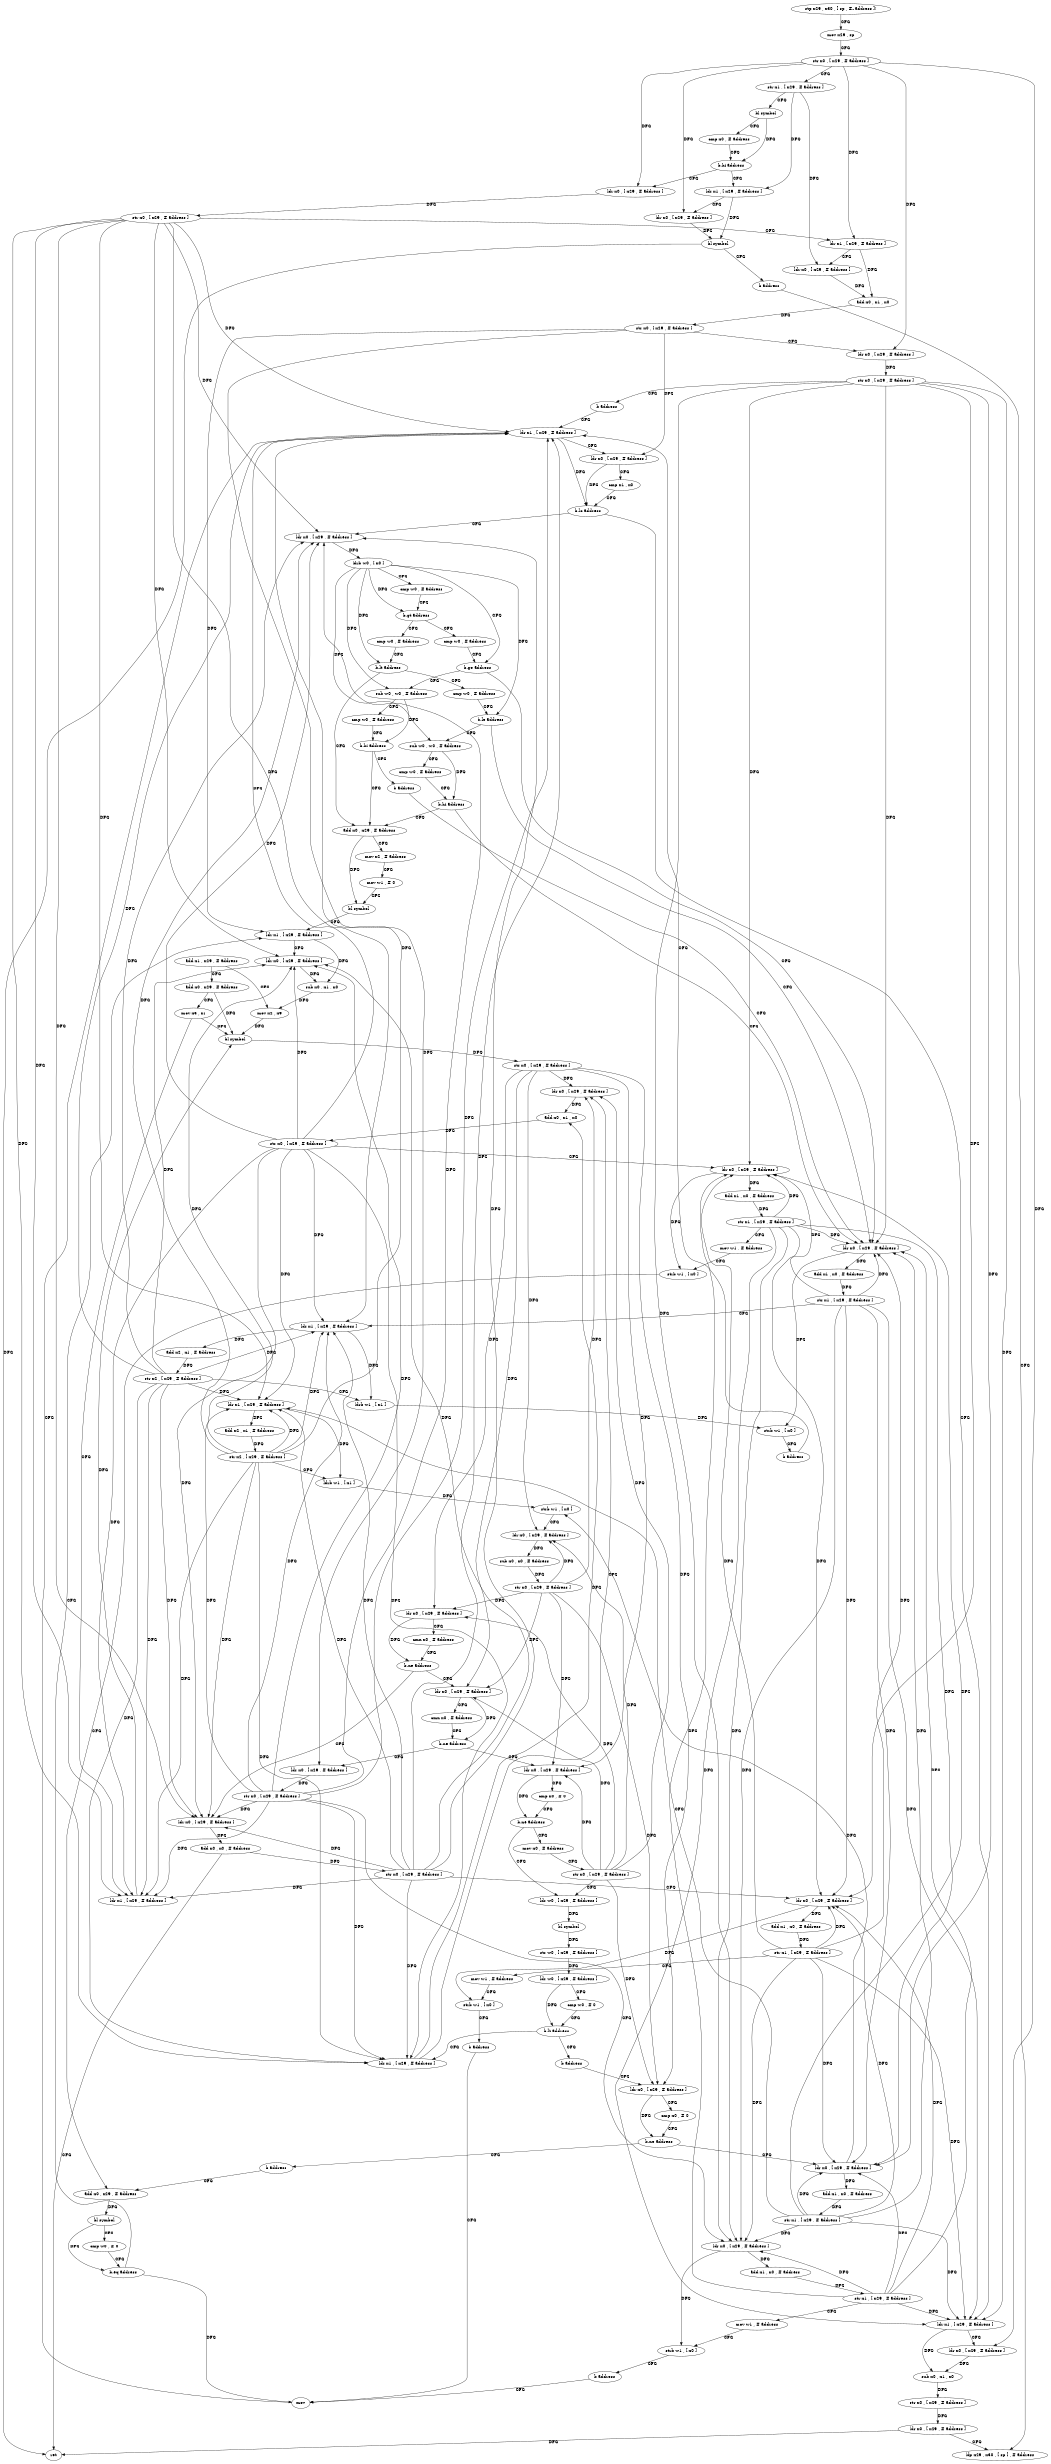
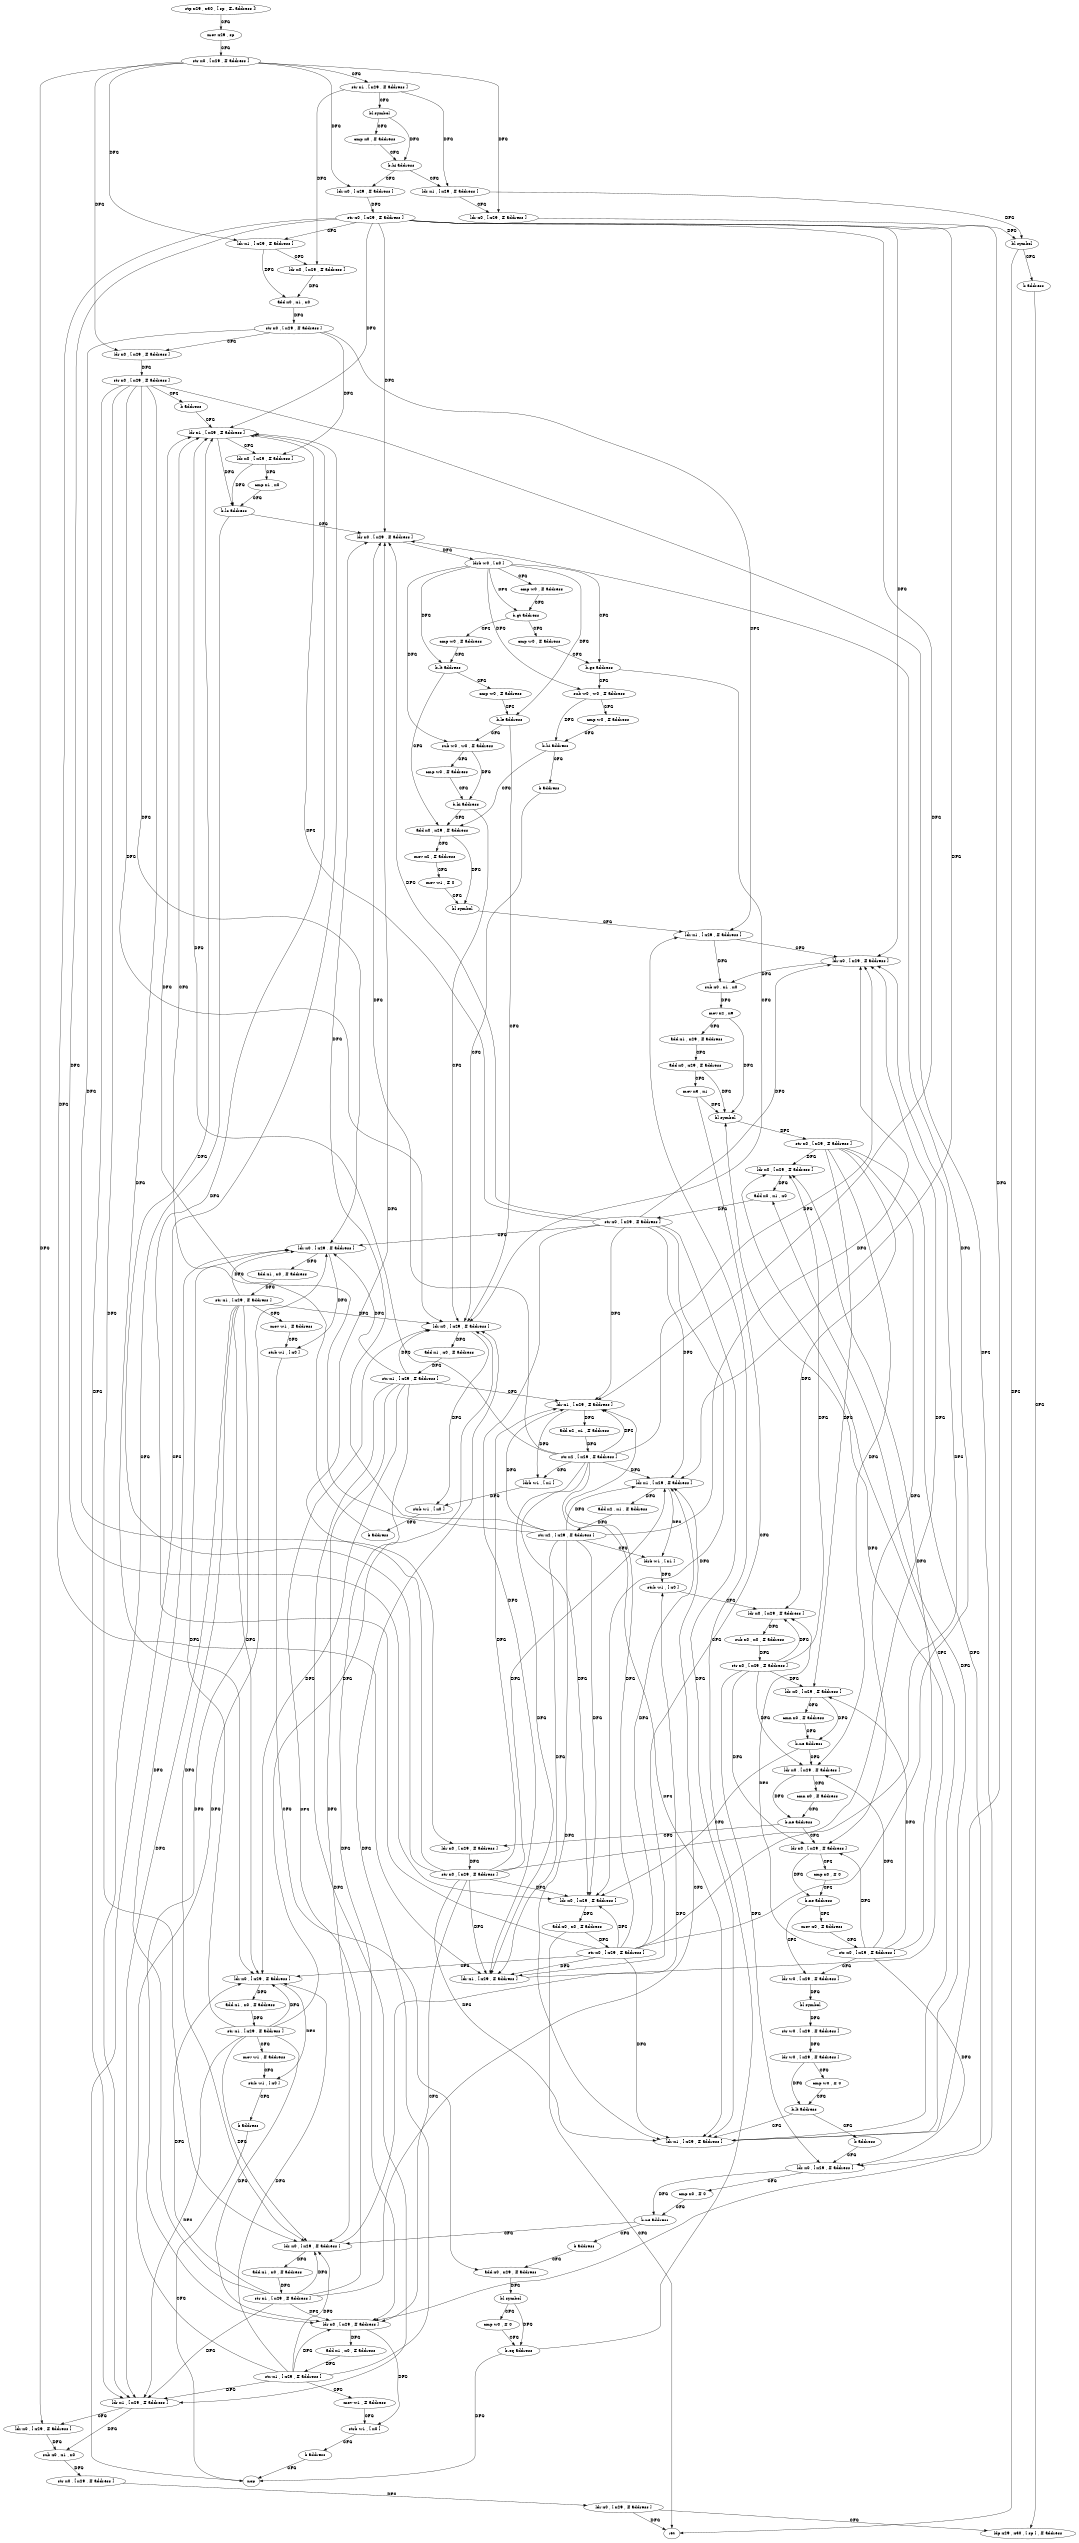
  digraph {
    n1 [label="stp x29 , x30 , [ sp , #- address ]!"]
    n2 [label="mov x29 , sp"]
    n3 [label="str x0 , [ x29 , # address ]"]
    n4 [label="str x1 , [ x29 , # address ]"]
    n5 [label="ldr x0 , [ x29 , # address ]"]
    n6 [label="ldr x1 , [ x29 , # address ]"]
    n7 [label="ldr x0 , [ x29 , # address ]"]
    n8 [label="ldr x0 , [ x29 , # address ]"]
    n9 [label="ldr x0 , [ x29 , # address ]"]
    n10 [label="bl symbol"]
    n11 [label="ldr x1 , [ x29 , # address ]"]
    n12 [label="ldr x0 , [ x29 , # address ]"]
    n13 [label="str x0 , [ x29 , # address ]"]
    n14 [label="add x0 , x1 , x0"]
    n15 [label="str x0 , [ x29 , # address ]"]
    n16 [label="bl symbol"]
    n17 [label="sub x0 , x1 , x0"]
    n18 [label="cmp x0 , # address"]
    n19 [label="b.hi address"]
    n20 [label="ldr x1 , [ x29 , # address ]"]
    n21 [label="ldr x0 , [ x29 , # address ]"]
    n22 [label="ldr x1 , [ x29 , # address ]"]
    n23 [label="ldr x0 , [ x29 , # address ]"]
    n24 [label="ldr x1 , [ x29 , # address ]"]
    n25 [label="ldr x0 , [ x29 , # address ]"]
    n26 [label="ldr x1 , [ x29 , # address ]"]
    n27 [label="ldr x1 , [ x29 , # address ]"]
    n28 [label="b address"]
    n29 [label=ret]
    n30 [label="ldr x0 , [ x29 , # address ]"]
    n31 [label="b.lo address"]
    n32 [label="ldrb w0 , [ x0 ]"]
    n33 [label="add x2 , x1 , # address"]
    n34 [label="ldrb w1 , [ x1 ]"]
    n35 [label="add x0 , x0 , # address"]
    n36 [label="ldr x0 , [ x29 , # address ]"]
    n37 [label="add x0 , x1 , x0"]
    n38 [label="sub x0 , x1 , x0"]
    n39 [label="bl symbol"]
    n40 [label="add x2 , x1 , # address"]
    n41 [label="ldrb w1 , [ x1 ]"]
    n42 [label="str x0 , [ x29 , # address ]"]
    n43 [label="ldr x1 , [ x29 , # address ]"]
    n44 [label="ldr x0 , [ x29 , # address ]"]
    n45 [label="cmp x1 , x0"]
    n46 [label="str x0 , [ x29 , # address ]"]
    n47 [label="b address"]
    n48 [label="ldr x1 , [ x29 , # address ]"]
    n49 [label="ldr x0 , [ x29 , # address ]"]
    n50 [label="ldr x0 , [ x29 , # address ]"]
    n51 [label="ldr x0 , [ x29 , # address ]"]
    n52 [label="ldr x0 , [ x29 , # address ]"]
    n53 [label="ldr x0 , [ x29 , # address ]"]
    n54 [label="add x1 , x0 , # address"]
    n55 [label="strb w1 , [ x0 ]"]
    n56 [label="add x1 , x0 , # address"]
    n57 [label="strb w1 , [ x0 ]"]
    n58 [label="add x1 , x0 , # address"]
    n59 [label="strb w1 , [ x0 ]"]
    n60 [label="add x1 , x0 , # address"]
    n61 [label="strb w1 , [ x0 ]"]
    n62 [label="add x1 , x0 , # address"]
    n63 [label="strb w1 , [ x0 ]"]
    n64 [label="ldp x29 , x30 , [ sp ] , # address"]
    n65 [label="cmp w0 , # address"]
    n66 [label="b.gt address"]
    n67 [label="b.lt address"]
    n68 [label="b.ge address"]
    n69 [label="sub w0 , w0 , # address"]
    n70 [label="b.le address"]
    n71 [label="sub w0 , w0 , # address"]
    n72 [label="str x0 , [ x29 , # address ]"]
    n73 [label="cmp w0 , # address"]
    n74 [label="cmp w0 , # address"]
    n75 [label="add x0 , x29 , # address"]
    n76 [label="cmp w0 , # address"]
    n77 [label="cmp w0 , # address"]
    n78 [label="b.hi address"]
    n79 [label="cmp w0 , # address"]
    n80 [label="b.hi address"]
    n81 [label="ldr x0 , [ x29 , # address ]"]
    n82 [label="mov x2 , # address"]
    n83 [label="bl symbol"]
    n84 [label="mov w1 , # 0"]
    n85 [label="str x1 , [ x29 , # address ]"]
    n86 [label="b address"]
    n87 [label="b address"]
    n88 [label="mov x2 , x9"]
    n89 [label="str x2 , [ x29 , # address ]"]
    n90 [label="ldr x0 , [ x29 , # address ]"]
    n91 [label="cmn x0 , # address"]
    n92 [label="b.ne address"]
    n93 [label="ldr x0 , [ x29 , # address ]"]
    n94 [label="cmp x0 , # 0"]
    n95 [label="b.ne address"]
    n96 [label="ldr w0 , [ x29 , # address ]"]
    n97 [label="mov x0 , # address"]
    n98 [label="str x0 , [ x29 , # address ]"]
    n99 [label="str x1 , [ x29 , # address ]"]
    n100 [label="b address"]
    n101 [label="mov w1 , # address"]
-   n102 [label=mov]
+   n102 [label=nop]
    n103 [label="bl symbol"]
    n104 [label="str x0 , [ x29 , # address ]"]
    n105 [label="str w0 , [ x29 , # address ]"]
    n106 [label="ldr x0 , [ x29 , # address ]"]
    n107 [label="ldr x0 , [ x29 , # address ]"]
    n108 [label="ldr x0 , [ x29 , # address ]"]
    n109 [label="str x1 , [ x29 , # address ]"]
    n110 [label="b address"]
    n111 [label="mov w1 , # address"]
    n112 [label="ldr w0 , [ x29 , # address ]"]
    n113 [label="cmp w0 , # 0"]
    n114 [label="b.lt address"]
    n115 [label="b address"]
    n116 [label="str x0 , [ x29 , # address ]"]
    n117 [label="cmp x0 , # 0"]
    n118 [label="b.ne address"]
    n119 [label="cmn x0 , # address"]
    n120 [label="b.ne address"]
    n121 [label="sub x0 , x0 , # address"]
    n122 [label="str x1 , [ x29 , # address ]"]
    n123 [label="add x0 , x29 , # address"]
    n124 [label="mov w1 , # address"]
    n125 [label="bl symbol"]
    n126 [label="cmp w0 , # 0"]
    n127 [label="b.eq address"]
    n128 [label="b address"]
    n129 [label="add x1 , x29 , # address"]
    n130 [label="add x0 , x29 , # address"]
    n131 [label="str x0 , [ x29 , # address ]"]
    n132 [label="mov x3 , x1"]
    n133 [label="str x1 , [ x29 , # address ]"]
    n134 [label="str x2 , [ x29 , # address ]"]
    n135 [label="str x0 , [ x29 , # address ]"]
    n1 -> n2 [label=CFG]
    n2 -> n3 [label=CFG]
    n3 -> n4 [label=CFG]
    n3 -> n5 [label=DFG]
    n3 -> n6 [label=DFG]
    n3 -> n7 [label=DFG]
    n3 -> n8 [label=DFG]
    n3 -> n9 [label=DFG]
    n4 -> n10 [label=CFG]
    n4 -> n11 [label=DFG]
    n4 -> n12 [label=DFG]
    n5 -> n13 [label=DFG]
    n6 -> n12 [label=CFG]
    n6 -> n14 [label=DFG]
    n7 -> n15 [label=DFG]
    n8 -> n16 [label=DFG]
    n9 -> n17 [label=DFG]
    n10 -> n18 [label=CFG]
    n10 -> n19 [label=DFG]
    n11 -> n8 [label=CFG]
    n11 -> n16 [label=DFG]
    n12 -> n14 [label=DFG]
    n13 -> n6 [label=CFG]
    n13 -> n20 [label=DFG]
    n13 -> n21 [label=DFG]
    n13 -> n22 [label=DFG]
    n13 -> n23 [label=DFG]
    n13 -> n24 [label=DFG]
    n13 -> n25 [label=DFG]
    n13 -> n26 [label=DFG]
    n13 -> n27 [label=DFG]
    n14 -> n42 [label=DFG]
    n15 -> n47 [label=CFG]
    n15 -> n48 [label=DFG]
    n15 -> n49 [label=DFG]
    n15 -> n50 [label=DFG]
    n15 -> n51 [label=DFG]
    n15 -> n52 [label=DFG]
    n15 -> n53 [label=DFG]
    n16 -> n28 [label=CFG]
    n16 -> n29 [label=DFG]
    n17 -> n72 [label=DFG]
    n18 -> n19 [label=CFG]
    n19 -> n5 [label=CFG]
    n19 -> n11 [label=CFG]
    n20 -> n30 [label=CFG]
    n20 -> n31 [label=DFG]
    n21 -> n32 [label=DFG]
    n22 -> n33 [label=DFG]
    n22 -> n34 [label=DFG]
    n23 -> n35 [label=DFG]
    n24 -> n36 [label=CFG]
    n24 -> n37 [label=DFG]
    n25 -> n38 [label=DFG]
    n26 -> n39 [label=DFG]
    n27 -> n40 [label=DFG]
    n27 -> n41 [label=DFG]
    n28 -> n64 [label=CFG]
    n30 -> n31 [label=DFG]
    n30 -> n45 [label=CFG]
    n31 -> n21 [label=CFG]
    n31 -> n48 [label=CFG]
    n32 -> n65 [label=CFG]
    n32 -> n66 [label=DFG]
    n32 -> n67 [label=DFG]
    n32 -> n68 [label=CFG]
    n32 -> n69 [label=DFG]
    n32 -> n70 [label=DFG]
    n32 -> n71 [label=DFG]
    n33 -> n89 [label=DFG]
    n34 -> n55 [label=DFG]
    n35 -> n29 [label=CFG]
    n35 -> n98 [label=DFG]
    n36 -> n37 [label=DFG]
    n37 -> n116 [label=DFG]
    n38 -> n88 [label=DFG]
    n39 -> n131 [label=DFG]
    n40 -> n134 [label=DFG]
    n41 -> n63 [label=DFG]
    n42 -> n7 [label=CFG]
    n42 -> n30 [label=DFG]
    n42 -> n43 [label=DFG]
    n42 -> n44 [label=DFG]
    n43 -> n25 [label=CFG]
    n43 -> n38 [label=DFG]
    n44 -> n46 [label=DFG]
    n45 -> n31 [label=CFG]
    n46 -> n20 [label=DFG]
    n46 -> n21 [label=DFG]
    n46 -> n22 [label=DFG]
    n46 -> n23 [label=DFG]
    n46 -> n24 [label=DFG]
    n46 -> n25 [label=DFG]
    n46 -> n26 [label=DFG]
    n46 -> n27 [label=DFG]
    n46 -> n51 [label=CFG]
    n47 -> n20 [label=CFG]
    n48 -> n9 [label=CFG]
    n48 -> n17 [label=DFG]
    n49 -> n54 [label=DFG]
    n49 -> n55 [label=DFG]
    n50 -> n56 [label=DFG]
    n50 -> n57 [label=DFG]
    n51 -> n58 [label=DFG]
    n51 -> n59 [label=DFG]
    n52 -> n60 [label=DFG]
    n52 -> n61 [label=DFG]
    n53 -> n62 [label=DFG]
    n53 -> n63 [label=DFG]
    n54 -> n85 [label=DFG]
    n55 -> n86 [label=CFG]
    n56 -> n99 [label=DFG]
    n57 -> n100 [label=CFG]
    n58 -> n109 [label=DFG]
    n59 -> n110 [label=CFG]
    n60 -> n122 [label=DFG]
    n61 -> n123 [label=CFG]
    n62 -> n133 [label=DFG]
    n63 -> n108 [label=CFG]
    n65 -> n66 [label=CFG]
    n66 -> n73 [label=CFG]
    n66 -> n74 [label=CFG]
    n67 -> n75 [label=CFG]
    n67 -> n76 [label=CFG]
    n68 -> n49 [label=CFG]
    n68 -> n69 [label=CFG]
    n69 -> n77 [label=CFG]
    n69 -> n78 [label=DFG]
    n70 -> n49 [label=CFG]
    n70 -> n71 [label=CFG]
    n71 -> n79 [label=CFG]
    n71 -> n80 [label=DFG]
    n72 -> n81 [label=DFG]
    n73 -> n67 [label=CFG]
    n74 -> n68 [label=CFG]
    n75 -> n82 [label=CFG]
    n75 -> n83 [label=DFG]
    n76 -> n70 [label=CFG]
    n77 -> n78 [label=CFG]
    n78 -> n75 [label=CFG]
    n78 -> n87 [label=CFG]
    n79 -> n80 [label=CFG]
    n80 -> n49 [label=CFG]
    n80 -> n75 [label=CFG]
    n81 -> n29 [label=DFG]
    n81 -> n64 [label=CFG]
    n82 -> n84 [label=CFG]
    n83 -> n43 [label=CFG]
    n84 -> n83 [label=CFG]
    n85 -> n22 [label=CFG]
    n85 -> n48 [label=DFG]
    n85 -> n49 [label=DFG]
    n85 -> n50 [label=DFG]
    n85 -> n51 [label=DFG]
    n85 -> n52 [label=DFG]
    n85 -> n53 [label=DFG]
    n86 -> n20 [label=CFG]
    n87 -> n49 [label=CFG]
    n88 -> n39 [label=DFG]
-   n129 -> n88 [label=CFG]
+   n88 -> n129 [label=CFG]
    n89 -> n20 [label=DFG]
    n89 -> n21 [label=DFG]
    n89 -> n22 [label=DFG]
    n89 -> n23 [label=DFG]
    n89 -> n24 [label=DFG]
    n89 -> n25 [label=DFG]
    n89 -> n26 [label=DFG]
    n89 -> n27 [label=DFG]
    n89 -> n34 [label=CFG]
    n90 -> n91 [label=CFG]
    n90 -> n92 [label=DFG]
    n91 -> n92 [label=CFG]
    n92 -> n44 [label=CFG]
    n92 -> n93 [label=CFG]
    n93 -> n94 [label=CFG]
    n93 -> n95 [label=DFG]
    n94 -> n95 [label=CFG]
    n95 -> n96 [label=CFG]
    n95 -> n97 [label=CFG]
    n96 -> n103 [label=DFG]
    n97 -> n104 [label=CFG]
    n98 -> n20 [label=DFG]
    n98 -> n21 [label=DFG]
    n98 -> n22 [label=DFG]
    n98 -> n23 [label=DFG]
    n98 -> n24 [label=DFG]
    n98 -> n25 [label=DFG]
    n98 -> n26 [label=DFG]
    n98 -> n27 [label=DFG]
    n98 -> n50 [label=CFG]
    n99 -> n48 [label=DFG]
    n99 -> n49 [label=DFG]
    n99 -> n50 [label=DFG]
    n99 -> n51 [label=DFG]
    n99 -> n52 [label=DFG]
    n99 -> n53 [label=DFG]
    n99 -> n101 [label=CFG]
    n100 -> n102 [label=CFG]
    n101 -> n57 [label=CFG]
    n102 -> n20 [label=CFG]
    n103 -> n105 [label=DFG]
    n104 -> n36 [label=DFG]
    n104 -> n90 [label=DFG]
    n104 -> n93 [label=DFG]
    n104 -> n96 [label=CFG]
    n104 -> n106 [label=DFG]
    n104 -> n107 [label=DFG]
    n104 -> n108 [label=DFG]
    n105 -> n112 [label=DFG]
    n106 -> n117 [label=CFG]
    n106 -> n118 [label=DFG]
    n107 -> n119 [label=CFG]
    n107 -> n120 [label=DFG]
    n108 -> n121 [label=DFG]
    n109 -> n48 [label=DFG]
    n109 -> n49 [label=DFG]
    n109 -> n50 [label=DFG]
    n109 -> n51 [label=DFG]
    n109 -> n52 [label=DFG]
    n109 -> n53 [label=DFG]
    n109 -> n111 [label=CFG]
    n110 -> n102 [label=CFG]
    n111 -> n59 [label=CFG]
    n112 -> n113 [label=CFG]
    n112 -> n114 [label=DFG]
    n113 -> n114 [label=CFG]
    n114 -> n24 [label=CFG]
    n114 -> n115 [label=CFG]
    n115 -> n106 [label=CFG]
    n116 -> n20 [label=DFG]
    n116 -> n21 [label=DFG]
    n116 -> n22 [label=DFG]
    n116 -> n23 [label=DFG]
    n116 -> n24 [label=DFG]
    n116 -> n25 [label=DFG]
    n116 -> n26 [label=DFG]
    n116 -> n27 [label=DFG]
    n116 -> n52 [label=CFG]
    n117 -> n118 [label=CFG]
    n118 -> n53 [label=CFG]
    n118 -> n128 [label=CFG]
    n119 -> n120 [label=CFG]
    n120 -> n23 [label=CFG]
    n120 -> n90 [label=CFG]
    n121 -> n135 [label=DFG]
    n122 -> n48 [label=DFG]
    n122 -> n49 [label=DFG]
    n122 -> n50 [label=DFG]
    n122 -> n51 [label=DFG]
    n122 -> n52 [label=DFG]
    n122 -> n53 [label=DFG]
    n122 -> n124 [label=CFG]
    n123 -> n125 [label=DFG]
    n124 -> n61 [label=CFG]
    n125 -> n126 [label=CFG]
    n125 -> n127 [label=DFG]
    n126 -> n127 [label=CFG]
    n127 -> n43 [label=CFG]
    n127 -> n102 [label=DFG]
    n128 -> n123 [label=CFG]
    n129 -> n130 [label=CFG]
    n130 -> n39 [label=DFG]
    n130 -> n132 [label=CFG]
    n131 -> n36 [label=DFG]
    n131 -> n90 [label=DFG]
    n131 -> n93 [label=DFG]
    n131 -> n106 [label=DFG]
    n131 -> n107 [label=DFG]
    n131 -> n108 [label=DFG]
    n132 -> n26 [label=CFG]
    n132 -> n39 [label=DFG]
    n133 -> n27 [label=CFG]
    n133 -> n48 [label=DFG]
    n133 -> n49 [label=DFG]
    n133 -> n50 [label=DFG]
    n133 -> n51 [label=DFG]
    n133 -> n52 [label=DFG]
    n133 -> n53 [label=DFG]
    n134 -> n20 [label=DFG]
    n134 -> n21 [label=DFG]
    n134 -> n22 [label=DFG]
    n134 -> n23 [label=DFG]
    n134 -> n24 [label=DFG]
    n134 -> n25 [label=DFG]
    n134 -> n26 [label=DFG]
    n134 -> n27 [label=DFG]
    n134 -> n41 [label=CFG]
    n135 -> n36 [label=DFG]
    n135 -> n90 [label=DFG]
    n135 -> n93 [label=DFG]
    n135 -> n106 [label=DFG]
    n135 -> n107 [label=DFG]
    n135 -> n108 [label=DFG]
  }
